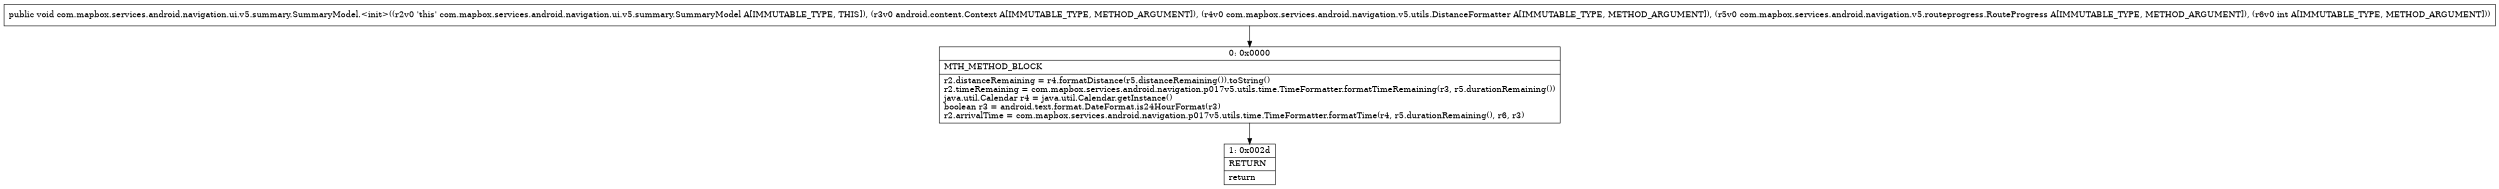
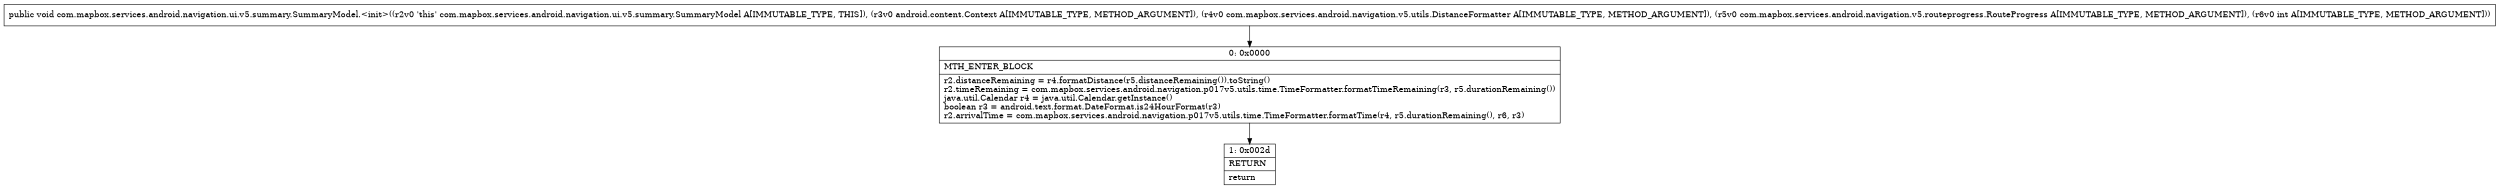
  digraph {
    node [shape=record]
-   n1 [label="{0\:\ 0x0000|MTH_METHOD_BLOCK\l|r2.distanceRemaining = r4.formatDistance(r5.distanceRemaining()).toString()\lr2.timeRemaining = com.mapbox.services.android.navigation.p017v5.utils.time.TimeFormatter.formatTimeRemaining(r3, r5.durationRemaining())\ljava.util.Calendar r4 = java.util.Calendar.getInstance()\lboolean r3 = android.text.format.DateFormat.is24HourFormat(r3)\lr2.arrivalTime = com.mapbox.services.android.navigation.p017v5.utils.time.TimeFormatter.formatTime(r4, r5.durationRemaining(), r6, r3)\l}"]
+   n1 [label="{0\:\ 0x0000|MTH_ENTER_BLOCK\l|r2.distanceRemaining = r4.formatDistance(r5.distanceRemaining()).toString()\lr2.timeRemaining = com.mapbox.services.android.navigation.p017v5.utils.time.TimeFormatter.formatTimeRemaining(r3, r5.durationRemaining())\ljava.util.Calendar r4 = java.util.Calendar.getInstance()\lboolean r3 = android.text.format.DateFormat.is24HourFormat(r3)\lr2.arrivalTime = com.mapbox.services.android.navigation.p017v5.utils.time.TimeFormatter.formatTime(r4, r5.durationRemaining(), r6, r3)\l}"]
    n2 [label="{1\:\ 0x002d|RETURN\l|return\l}"]
    n3 [label="{public void com.mapbox.services.android.navigation.ui.v5.summary.SummaryModel.\<init\>((r2v0 'this' com.mapbox.services.android.navigation.ui.v5.summary.SummaryModel A[IMMUTABLE_TYPE, THIS]), (r3v0 android.content.Context A[IMMUTABLE_TYPE, METHOD_ARGUMENT]), (r4v0 com.mapbox.services.android.navigation.v5.utils.DistanceFormatter A[IMMUTABLE_TYPE, METHOD_ARGUMENT]), (r5v0 com.mapbox.services.android.navigation.v5.routeprogress.RouteProgress A[IMMUTABLE_TYPE, METHOD_ARGUMENT]), (r6v0 int A[IMMUTABLE_TYPE, METHOD_ARGUMENT])) }"]
    n1 -> n2
    n3 -> n1
  }
